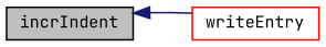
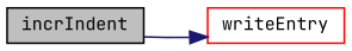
  digraph {
    rankdir=LR
    fontname="JetBrains Mono"
    node [fontname="JetBrains Mono" fontsize=10 shape=record]
    n1 [color=black fillcolor=grey75 fontcolor=black height=0.2 label=incrIndent style=filled width=0.4]
    n2 [color=red height=0.2 label=writeEntry width=0.4]
-   n2 -> n1 [color=midnightblue fontname="JetBrains Mono" fontsize=10 labelfontname=Helvetica labelfontsize=10 style=solid]
+   n1 -> n2 [color=midnightblue fontname="JetBrains Mono" fontsize=10 labelfontname=Helvetica labelfontsize=10 style=solid]
  }
